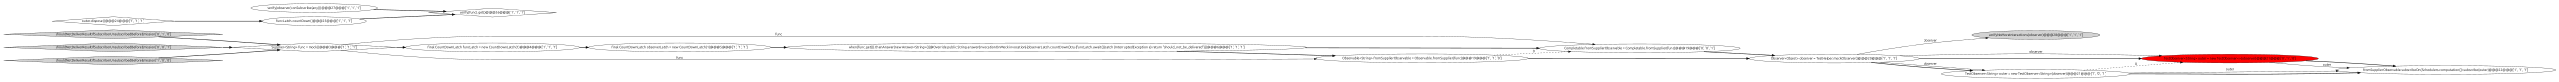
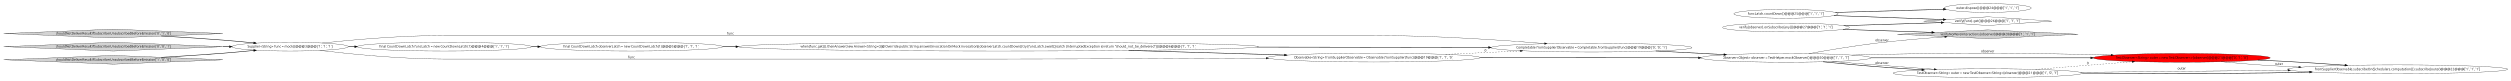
  digraph {
    fontname=Ubuntu
    rankdir=LR
    node [fillcolor=white fontname=Ubuntu shape=ellipse style=filled]
    edge [fontname=Ubuntu style=bold]
-   n1 [label="Supplier<String> func = mock()@@@3@@@['1', '1', '1']" shape=diamond]
+   n1 [label="Supplier<String> func = mock()@@@3@@@['1', '1', '1']"]
    n2 [label="Completable fromSupplierObservable = Completable.fromSupplier(func)@@@19@@@['0', '0', '1']"]
    n3 [label="Observable<String> fromSupplierObservable = Observable.fromSupplier(func)@@@19@@@['1', '1', '0']"]
    n4 [label="final CountDownLatch funcLatch = new CountDownLatch(1)@@@4@@@['1', '1', '1']"]
    n5 [label="Observer<Object> observer = TestHelper.mockObserver()@@@20@@@['1', '1', '1']"]
    n6 [label="final CountDownLatch observerLatch = new CountDownLatch(1)@@@5@@@['1', '1', '1']"]
-   n7 [fillcolor=lightgray label="verifyNoMoreInteractions(observer)@@@28@@@['1', '1', '1']"]
+   n7 [fillcolor=lightgray label="verifyNoMoreInteractions(observer)@@@28@@@['1', '1', '1']" shape=diamond]
    n8 [fillcolor=red label="TestObserver<String> outer = new TestObserver<>(observer)@@@21@@@['0', '1', '0']"]
    n9 [label="TestObserver<String> outer = new TestObserver<String>(observer)@@@21@@@['1', '0', '1']"]
    n10 [label="verify(func).get()@@@26@@@['1', '1', '1']" shape=diamond]
    n11 [label="verify(observer).onSubscribe(any())@@@27@@@['1', '1', '1']"]
    n12 [label="when(func.get()).thenAnswer(new Answer<String>(){@Override public String answer(InvocationOnMock invocation){observerLatch.countDown()try {funcLatch.await()}catch (InterruptedException e) return \"should_not_be_delivered\"}})@@@6@@@['1', '1', '1']"]
    n13 [fillcolor=lightgray label="shouldNotDeliverResultIfSubscriberUnsubscribedBeforeEmission['0', '1', '0']" shape=diamond]
    n14 [label="fromSupplierObservable.subscribeOn(Schedulers.computation()).subscribe(outer)@@@22@@@['1', '1', '1']"]
    n15 [fillcolor=lightgray label="shouldNotDeliverResultIfSubscriberUnsubscribedBeforeEmission['0', '0', '1']" shape=diamond]
    n16 [fillcolor=lightgray label="shouldNotDeliverResultIfSubscriberUnsubscribedBeforeEmission['1', '0', '0']" shape=diamond]
-   n17 [label="outer.dispose()@@@24@@@['1', '1', '1']" shape=diamond]
+   n17 [label="outer.dispose()@@@24@@@['1', '1', '1']"]
    n18 [label="funcLatch.countDown()@@@25@@@['1', '1', '1']"]
    n1 -> n2 [label=func style=solid]
    n1 -> n3 [label=func style=solid]
    n1 -> n4
    n2 -> n5
    n3 -> n2 [label=0 style=dashed]
    n3 -> n5
    n4 -> n6
    n5 -> n7 [label=observer style=solid]
    n5 -> n8 [label=observer style=solid]
    n5 -> n8
    n5 -> n9 [label=observer style=solid]
    n5 -> n9
    n6 -> n12
    n8 -> n14
    n8 -> n14 [label=outer style=solid]
    n9 -> n8 [label=0 style=dashed]
    n9 -> n14 [label=outer style=solid]
    n9 -> n14
+   n11 -> n7
    n11 -> n10
    n12 -> n2
    n12 -> n3
    n13 -> n1
    n15 -> n1
    n16 -> n1
-   n17 -> n18
+   n18 -> n17
    n18 -> n10
  }
